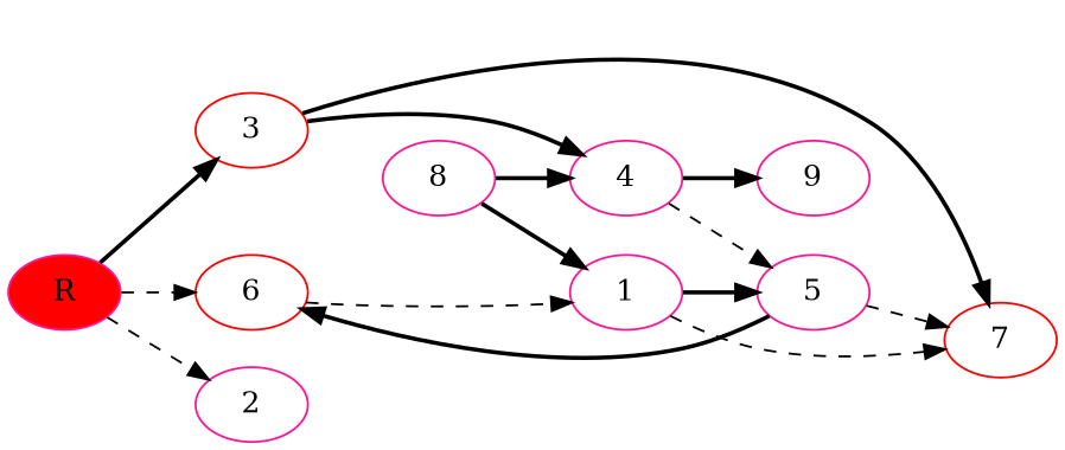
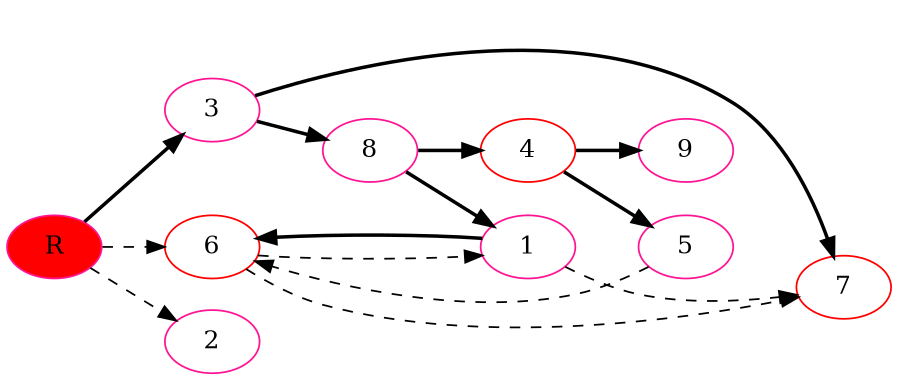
  digraph {
    rankdir=LR
    node [color=deeppink]
    edge [style=bold]
    6 [color=red]
    1
    7 [color=red]
    8
-   4
-   3 [color=red]
+   4 [color=red]
+   3
    5
    9
    R [fillcolor="#ff0000" style=filled]
    2
    6 -> 1 [style=dashed]
-   5 -> 7 [style=dashed]
-   1 -> 5
+   6 -> 7 [style=dashed]
+   1 -> 6
    1 -> 7 [style=dashed]
    8 -> 1
    8 -> 4
-   4 -> 5 [style=dashed]
+   4 -> 5
    4 -> 9
    3 -> 7
-   3 -> 4
-   5 -> 6
+   3 -> 8
+   5 -> 6 [style=dashed]
    R -> 6 [style=dashed]
    R -> 3
    R -> 2 [style=dashed]
  }
